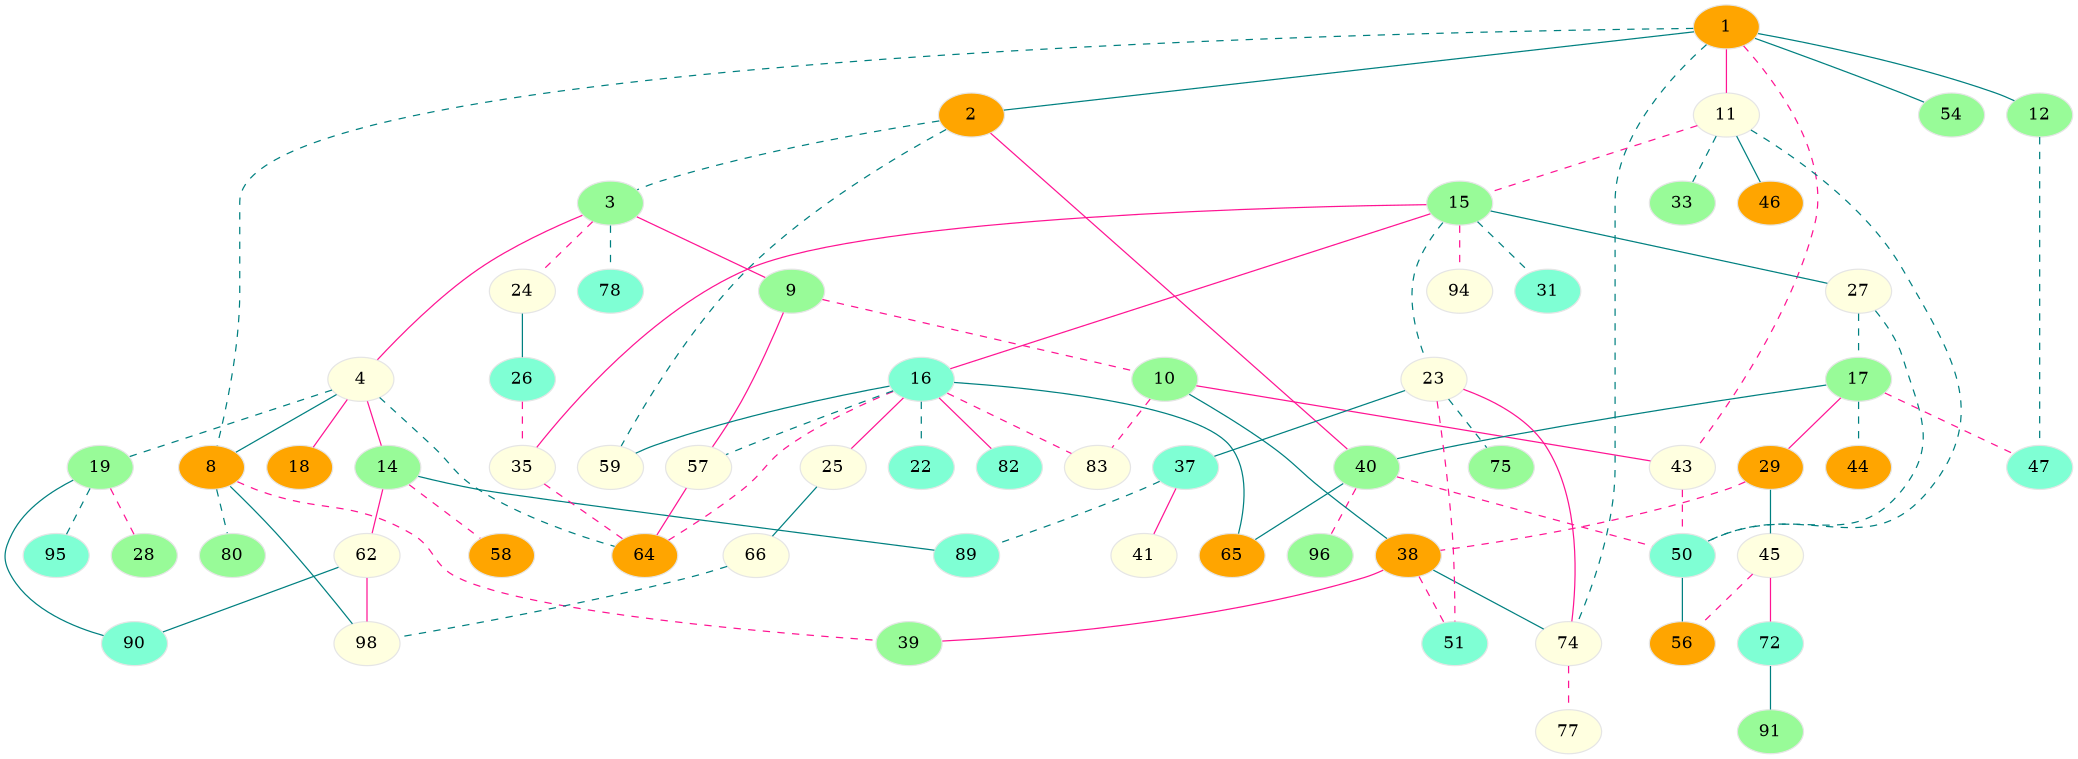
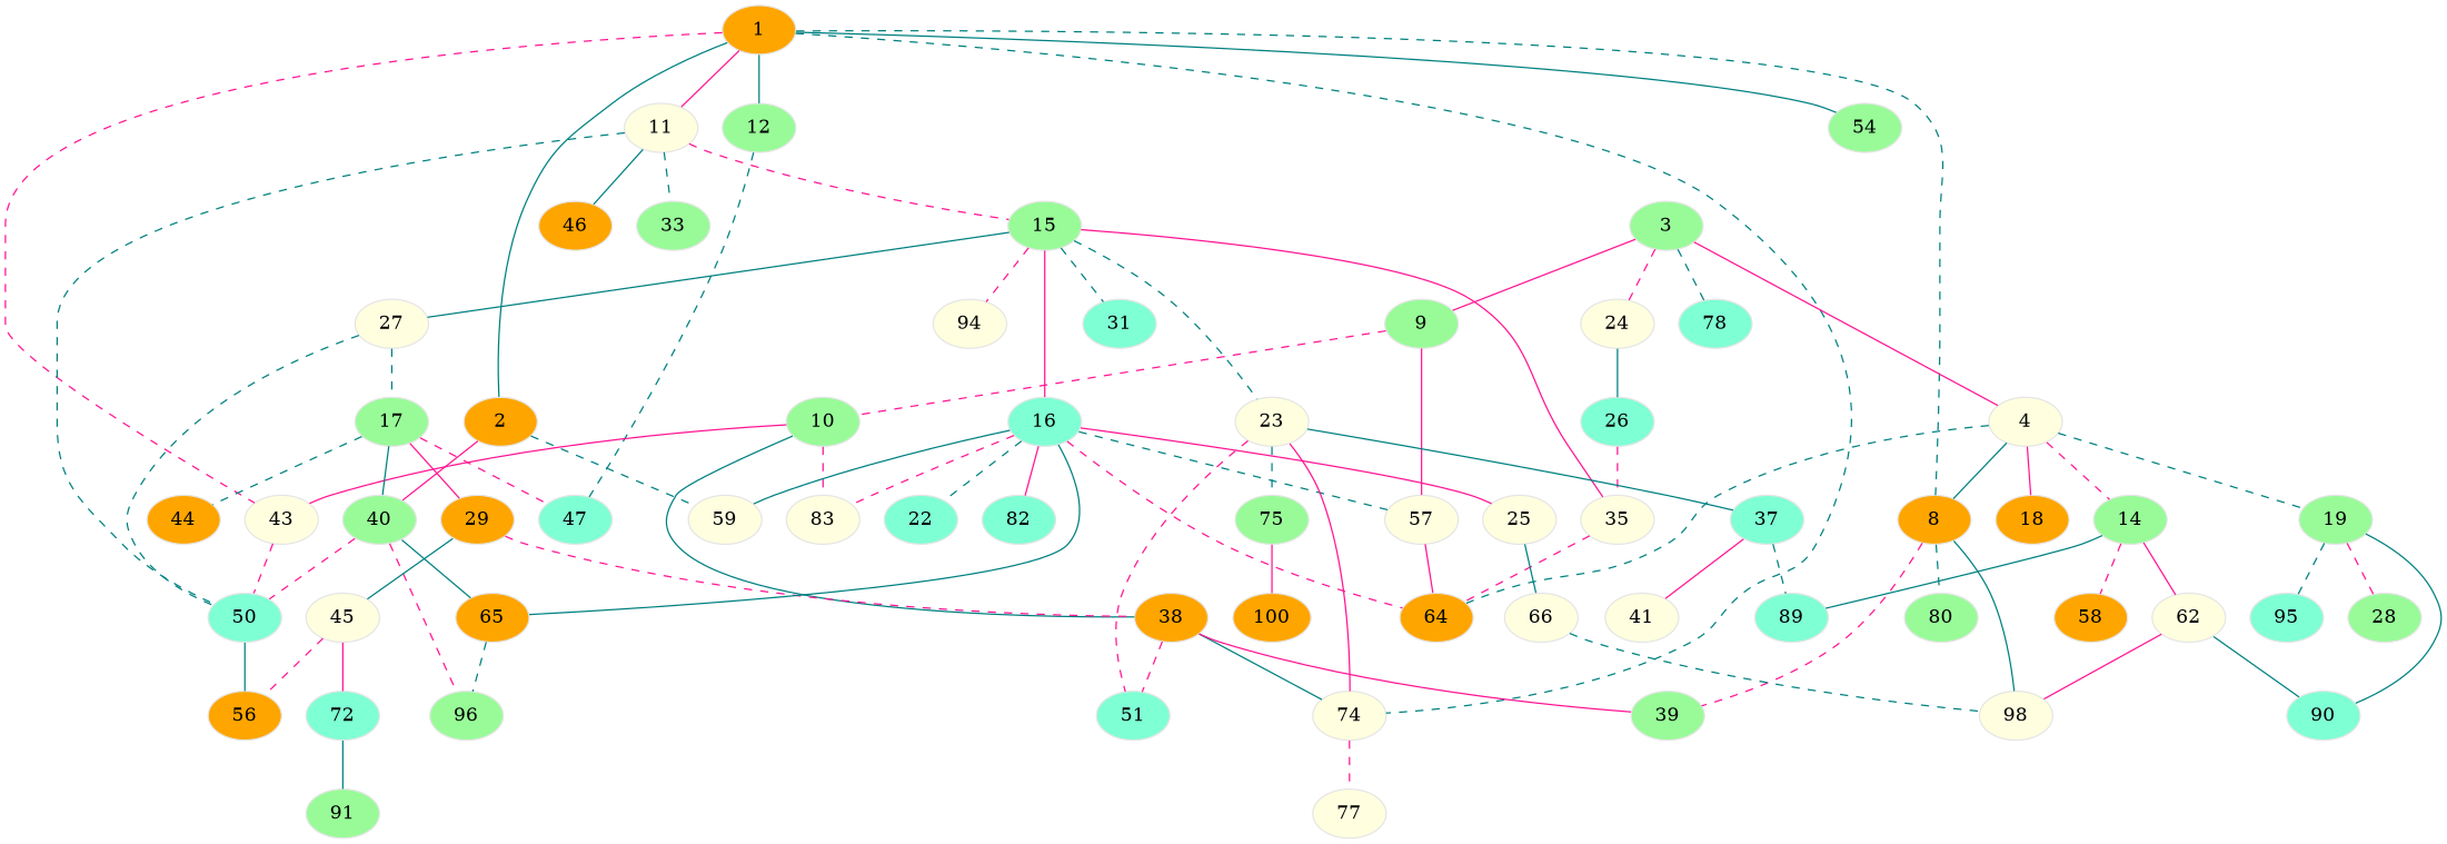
  graph {
    node [color=gray90 fillcolor=lightyellow style=filled]
    edge [color=teal style=dashed]
    1 [fillcolor=orange super="+5"]
    2 [fillcolor=orange super="+21"]
    8 [fillcolor=orange super="+13"]
    11 [super="+36"]
    12 [fillcolor=palegreen super="+20"]
    43
    54 [fillcolor=palegreen]
    74
    3 [fillcolor=palegreen super="+7"]
    40 [fillcolor=palegreen super="+49"]
    59 [super="+69"]
    39 [fillcolor=palegreen super="+52"]
    80 [fillcolor=palegreen]
    98
    15 [fillcolor=palegreen super="+70"]
    33 [fillcolor=palegreen]
    46 [fillcolor=orange super="+68"]
    50 [fillcolor=aquamarine super="+55"]
    47 [fillcolor=aquamarine]
    77 [super="+88"]
    4 [super="+6"]
    9 [fillcolor=palegreen super="+87"]
    24
    78 [fillcolor=aquamarine]
    65 [fillcolor=orange super="+92"]
    96 [fillcolor=palegreen]
    14 [fillcolor=palegreen super="+60"]
    18 [fillcolor=orange]
    19 [fillcolor=palegreen super="+30"]
    64 [fillcolor=orange super="+71"]
    10 [fillcolor=palegreen super="+67"]
    57 [super="+63"]
    26 [fillcolor=aquamarine super="+85"]
    58 [fillcolor=orange]
    62 [super="+99"]
    89 [fillcolor=aquamarine]
    28 [fillcolor=palegreen]
    90 [fillcolor=aquamarine]
    95 [fillcolor=aquamarine]
    38 [fillcolor=orange super="+61"]
    83
    17 [fillcolor=palegreen super="+32"]
    29 [fillcolor=orange]
    44 [fillcolor=orange]
    51 [fillcolor=aquamarine super="+73"]
    16 [fillcolor=aquamarine super="+53"]
    23 [super="+34"]
    27
    31 [fillcolor=aquamarine]
    35 [super="+81"]
    94
    56 [fillcolor=orange]
    22 [fillcolor=aquamarine]
    25 [super="+42"]
    82 [fillcolor=aquamarine]
    37 [fillcolor=aquamarine super="+86"]
    75 [fillcolor=palegreen super="+84"]
    66 [super="+76"]
    45 [super="+48"]
    41
+   100 [fillcolor=orange]
    72 [fillcolor=aquamarine super="+79"]
    91 [fillcolor=palegreen super="+93"]
    1 -- 2 [style=solid]
    1 -- 8
    1 -- 11 [color=deeppink style=solid]
    1 -- 12 [style=solid]
    1 -- 43 [color=deeppink]
    1 -- 54 [style=solid]
    1 -- 74
-   2 -- 3
    2 -- 40 [color=deeppink style=solid]
    2 -- 59
    8 -- 39 [color=deeppink]
    8 -- 80
    8 -- 98 [style=solid]
    11 -- 15 [color=deeppink]
    11 -- 33
    11 -- 46 [style=solid]
    11 -- 50
    12 -- 47
    43 -- 50 [color=deeppink]
    74 -- 77 [color=deeppink]
    3 -- 4 [color=deeppink style=solid]
    3 -- 9 [color=deeppink style=solid]
    3 -- 24 [color=deeppink]
    3 -- 78
    40 -- 50 [color=deeppink]
    40 -- 65 [style=solid]
    40 -- 96 [color=deeppink]
    15 -- 16 [color=deeppink style=solid]
    15 -- 23
    15 -- 27 [style=solid]
    15 -- 31
    15 -- 35 [color=deeppink style=solid]
    15 -- 94 [color=deeppink]
    50 -- 56 [style=solid]
    4 -- 8 [style=solid]
-   4 -- 14 [color=deeppink style=solid]
+   4 -- 14 [color=deeppink]
    4 -- 18 [color=deeppink style=solid]
    4 -- 19
    4 -- 64
    9 -- 10 [color=deeppink]
    9 -- 57 [color=deeppink style=solid]
    24 -- 26 [style=solid]
+   65 -- 96
    14 -- 58 [color=deeppink]
    14 -- 62 [color=deeppink style=solid]
    14 -- 89 [style=solid]
    19 -- 28 [color=deeppink]
    19 -- 90 [style=solid]
    19 -- 95
    10 -- 43 [color=deeppink style=solid]
    10 -- 38 [style=solid]
    10 -- 83 [color=deeppink]
    57 -- 64 [color=deeppink style=solid]
    26 -- 35 [color=deeppink]
    62 -- 98 [color=deeppink style=solid]
    62 -- 90 [style=solid]
    38 -- 74 [style=solid]
    38 -- 39 [color=deeppink style=solid]
    38 -- 51 [color=deeppink]
    17 -- 40 [style=solid]
    17 -- 47 [color=deeppink]
    17 -- 29 [color=deeppink style=solid]
    17 -- 44
    29 -- 38 [color=deeppink]
    29 -- 45 [style=solid]
    16 -- 59 [style=solid]
    16 -- 65 [style=solid]
    16 -- 64 [color=deeppink]
    16 -- 57
    16 -- 83 [color=deeppink]
    16 -- 22
    16 -- 25 [color=deeppink style=solid]
    16 -- 82 [color=deeppink style=solid]
    23 -- 74 [color=deeppink style=solid]
    23 -- 51 [color=deeppink]
    23 -- 37 [style=solid]
    23 -- 75
    27 -- 50
    27 -- 17
    35 -- 64 [color=deeppink]
    25 -- 66 [style=solid]
    37 -- 89
    37 -- 41 [color=deeppink style=solid]
+   75 -- 100 [color=deeppink style=solid]
    66 -- 98
    45 -- 56 [color=deeppink]
    45 -- 72 [color=deeppink style=solid]
    72 -- 91 [style=solid]
  }
